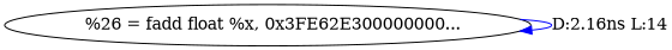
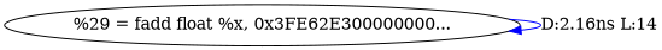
  digraph {
-   n1 [label="  %26 = fadd float %x, 0x3FE62E300000000..."]
+   n1 [label="%29 = fadd float %x, 0x3FE62E300000000..."]
    n1 -> n1 [color=blue label="D:2.16ns L:14"]
  }
